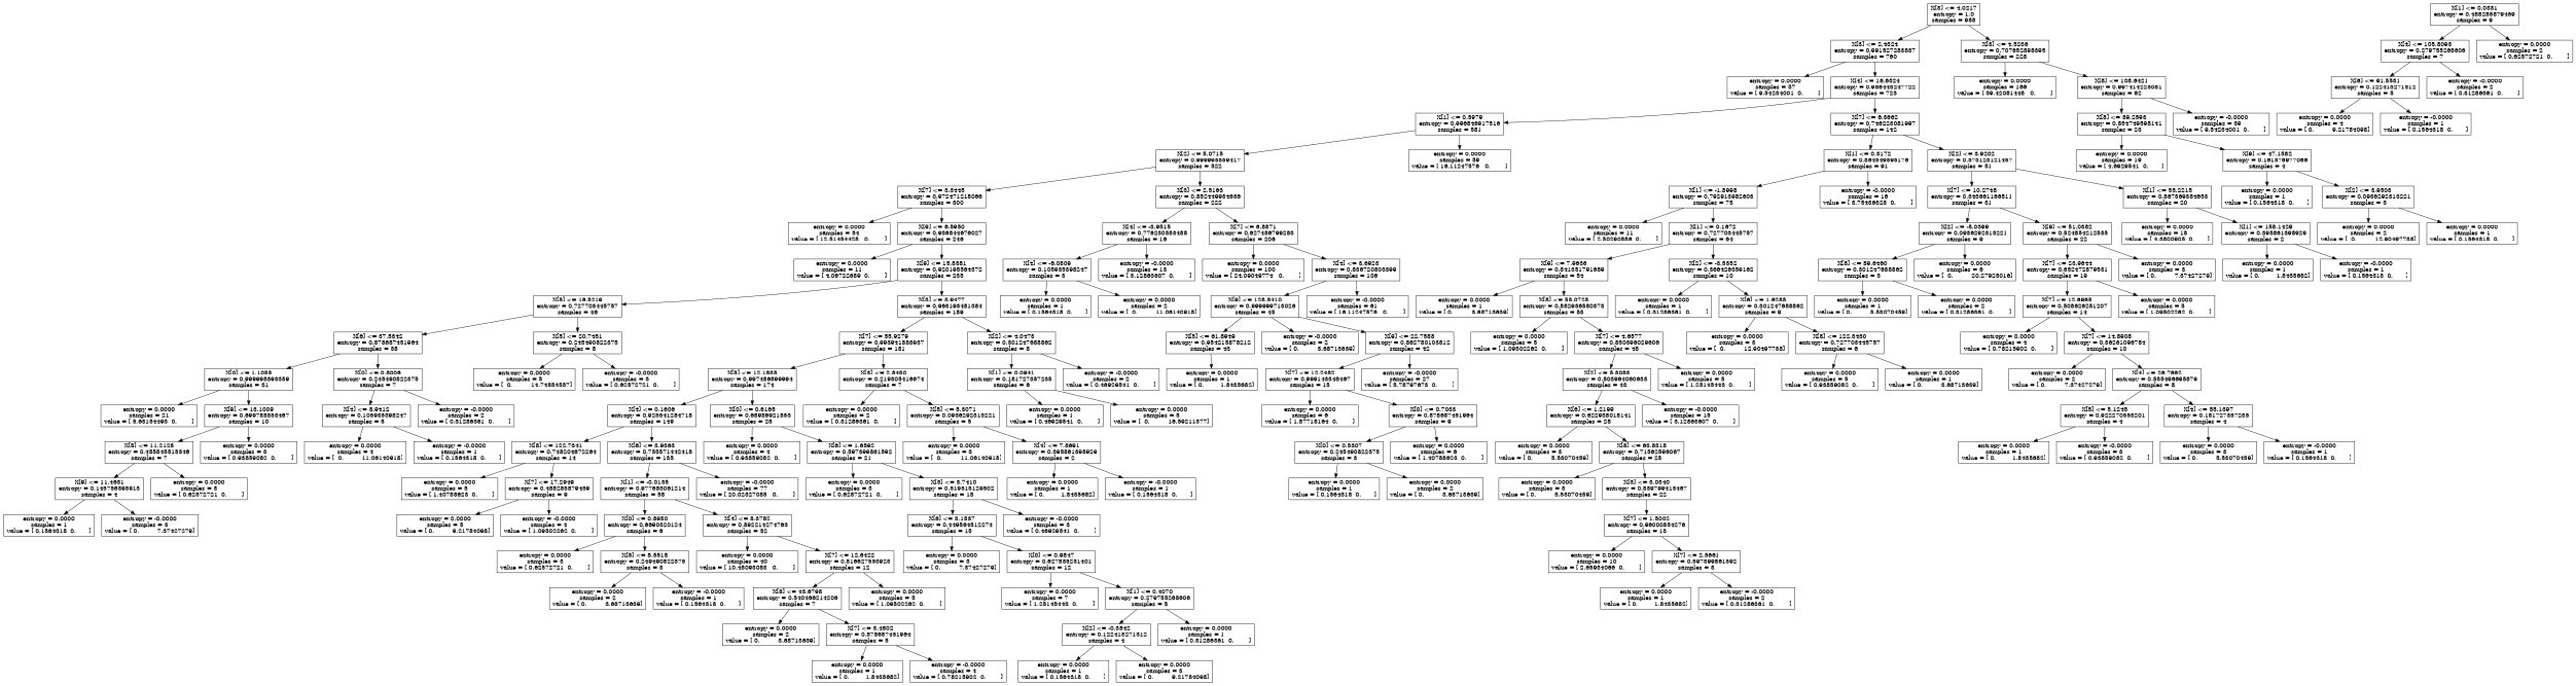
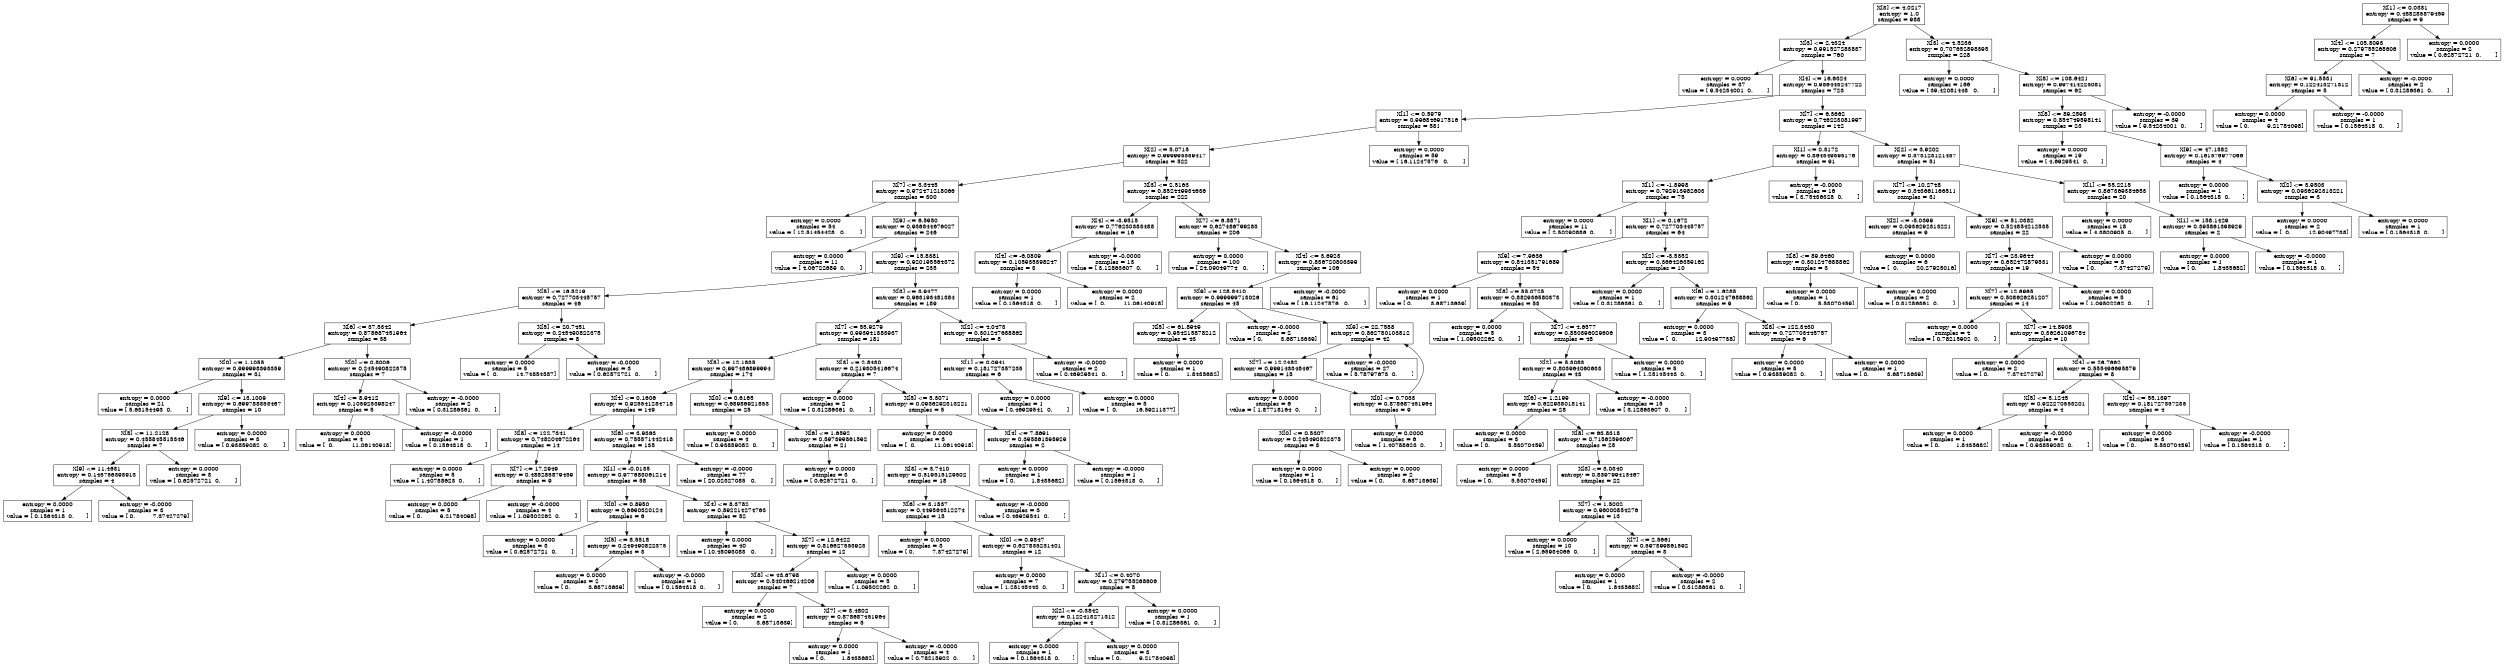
  digraph {
    node [shape=box]
    n1 [label="X[3] <= 4.0217\nentropy = 1.0\nsamples = 988"]
    n2 [label="X[3] <= 2.4324\nentropy = 0.991527283837\nsamples = 760"]
    n3 [label="X[3] <= 4.5236\nentropy = 0.707652898395\nsamples = 228"]
    n4 [label="entropy = 0.0000\nsamples = 37\nvalue = [ 9.54234001  0.        ]"]
    n5 [label="X[4] <= 16.6324\nentropy = 0.986443247722\nsamples = 723"]
    n6 [label="entropy = 0.0000\nsamples = 166\nvalue = [ 39.42081448   0.        ]"]
    n7 [label="X[8] <= 108.6421\nentropy = 0.997414225081\nsamples = 62"]
    n8 [label="X[1] <= 0.5979\nentropy = 0.996846917516\nsamples = 581"]
    n9 [label="X[7] <= 6.3662\nentropy = 0.746223081997\nsamples = 142"]
    n10 [label="X[2] <= 5.0715\nentropy = 0.999995559417\nsamples = 522"]
    n11 [label="entropy = 0.0000\nsamples = 59\nvalue = [ 16.11247576   0.        ]"]
    n12 [label="X[1] <= 0.3172\nentropy = 0.864549595176\nsamples = 91"]
    n13 [label="X[2] <= 3.9202\nentropy = 0.573123121457\nsamples = 51"]
    n14 [label="X[7] <= 3.3445\nentropy = 0.972471218066\nsamples = 300"]
    n15 [label="X[3] <= 2.5163\nentropy = 0.852449934636\nsamples = 222"]
    n16 [label="entropy = 0.0000\nsamples = 54\nvalue = [ 12.51454428   0.        ]"]
    n17 [label="X[9] <= 6.5950\nentropy = 0.936844676027\nsamples = 246"]
    n18 [label="X[4] <= -3.9515\nentropy = 0.776230383488\nsamples = 16"]
    n19 [label="X[7] <= 6.8871\nentropy = 0.627486799283\nsamples = 206"]
    n20 [label="entropy = 0.0000\nsamples = 11\nvalue = [ 4.06722689  0.        ]"]
    n21 [label="X[9] <= 15.8381\nentropy = 0.920195564372\nsamples = 235"]
    n22 [label="X[5] <= 16.5219\nentropy = 0.727703445757\nsamples = 46"]
    n23 [label="X[3] <= 3.9477\nentropy = 0.963193481384\nsamples = 189"]
    n24 [label="X[6] <= 37.5342\nentropy = 0.878687451964\nsamples = 38"]
    n25 [label="X[5] <= 20.7451\nentropy = 0.245490822375\nsamples = 8"]
    n26 [label="X[7] <= 55.9279\nentropy = 0.993941883937\nsamples = 181"]
    n27 [label="X[2] <= 4.0473\nentropy = 0.301247688862\nsamples = 8"]
    n28 [label="X[0] <= 1.1055\nentropy = 0.999998393359\nsamples = 31"]
    n29 [label="X[0] <= 0.8006\nentropy = 0.245490822375\nsamples = 7"]
    n30 [label="entropy = 0.0000\nsamples = 5\nvalue = [  0.          14.74854557]"]
    n31 [label="entropy = -0.0000\nsamples = 3\nvalue = [ 0.62572721  0.        ]"]
    n32 [label="entropy = 0.0000\nsamples = 21\nvalue = [ 5.63154493  0.        ]"]
    n33 [label="X[9] <= 13.1009\nentropy = 0.699788353467\nsamples = 10"]
-   n34 [label="X[4] <= 8.9412\nentropy = 0.105935398247\nsamples = 5"]
+   n34 [label="X[4] <= 8.9412\nentropy = 0.105925398247\nsamples = 5"]
    n35 [label="entropy = -0.0000\nsamples = 2\nvalue = [ 0.31286361  0.        ]"]
    n36 [label="X[5] <= 11.2128\nentropy = 0.455845515346\nsamples = 7"]
    n37 [label="entropy = 0.0000\nsamples = 3\nvalue = [ 0.93859082  0.        ]"]
    n38 [label="X[9] <= 11.4631\nentropy = 0.145756393913\nsamples = 4"]
    n39 [label="entropy = 0.0000\nsamples = 3\nvalue = [ 0.62572721  0.        ]"]
    n40 [label="entropy = 0.0000\nsamples = 1\nvalue = [ 0.1564318  0.       ]"]
    n41 [label="entropy = -0.0000\nsamples = 3\nvalue = [ 0.          7.37427279]"]
    n42 [label="entropy = 0.0000\nsamples = 4\nvalue = [  0.          11.06140918]"]
    n43 [label="entropy = -0.0000\nsamples = 1\nvalue = [ 0.1564318  0.       ]"]
    n44 [label="X[5] <= 12.1835\nentropy = 0.997486899994\nsamples = 174"]
    n45 [label="X[3] <= 2.8430\nentropy = 0.219305416674\nsamples = 7"]
    n46 [label="X[1] <= 0.0941\nentropy = 0.181727357235\nsamples = 6"]
    n47 [label="entropy = -0.0000\nsamples = 2\nvalue = [ 0.46929541  0.        ]"]
    n48 [label="X[4] <= 0.1606\nentropy = 0.925541284718\nsamples = 149"]
    n49 [label="X[0] <= 0.6165\nentropy = 0.68986921853\nsamples = 25"]
    n50 [label="entropy = 0.0000\nsamples = 2\nvalue = [ 0.31286361  0.        ]"]
    n51 [label="X[5] <= 5.3071\nentropy = 0.0936292313221\nsamples = 5"]
    n52 [label="X[8] <= 122.7341\nentropy = 0.748204672264\nsamples = 14"]
    n53 [label="X[6] <= 3.9363\nentropy = 0.755571442418\nsamples = 135"]
    n54 [label="entropy = 0.0000\nsamples = 4\nvalue = [ 0.93859082  0.        ]"]
    n55 [label="X[6] <= 1.6592\nentropy = 0.597399861592\nsamples = 21"]
    n56 [label="entropy = 0.0000\nsamples = 5\nvalue = [ 1.40788623  0.        ]"]
    n57 [label="X[7] <= 17.2949\nentropy = 0.488285879459\nsamples = 9"]
    n58 [label="X[1] <= -0.0135\nentropy = 0.977683061214\nsamples = 58"]
    n59 [label="entropy = -0.0000\nsamples = 77\nvalue = [ 20.02327085   0.        ]"]
    n60 [label="entropy = 0.0000\nsamples = 5\nvalue = [ 0.          9.21784098]"]
    n61 [label="entropy = -0.0000\nsamples = 4\nvalue = [ 1.09502262  0.        ]"]
    n62 [label="X[0] <= 0.8950\nentropy = 0.6690320124\nsamples = 6"]
    n63 [label="X[4] <= 8.3782\nentropy = 0.892214274763\nsamples = 52"]
    n64 [label="entropy = 0.0000\nsamples = 3\nvalue = [ 0.62572721  0.        ]"]
    n65 [label="X[5] <= 8.5518\nentropy = 0.249490822375\nsamples = 3"]
    n66 [label="entropy = 0.0000\nsamples = 40\nvalue = [ 10.48093083   0.        ]"]
    n67 [label="X[7] <= 12.6422\nentropy = 0.816627553923\nsamples = 12"]
    n68 [label="entropy = 0.0000\nsamples = 2\nvalue = [ 0.          3.68713639]"]
    n69 [label="entropy = -0.0000\nsamples = 1\nvalue = [ 0.1564318  0.       ]"]
    n70 [label="X[8] <= 43.6798\nentropy = 0.540466214206\nsamples = 7"]
    n71 [label="entropy = 0.0000\nsamples = 5\nvalue = [ 1.09502262  0.        ]"]
    n72 [label="entropy = 0.0000\nsamples = 2\nvalue = [ 0.          3.68713639]"]
    n73 [label="X[7] <= 3.4802\nentropy = 0.878687451964\nsamples = 5"]
    n74 [label="entropy = 0.0000\nsamples = 1\nvalue = [ 0.         1.8435682]"]
    n75 [label="entropy = -0.0000\nsamples = 4\nvalue = [ 0.78215902  0.        ]"]
    n76 [label="entropy = 0.0000\nsamples = 3\nvalue = [ 0.62572721  0.        ]"]
    n77 [label="X[3] <= 3.7410\nentropy = 0.519515129502\nsamples = 18"]
    n78 [label="X[6] <= 3.1537\nentropy = 0.449564512274\nsamples = 15"]
    n79 [label="entropy = -0.0000\nsamples = 3\nvalue = [ 0.46929541  0.        ]"]
    n80 [label="entropy = 0.0000\nsamples = 3\nvalue = [ 0.          7.37427279]"]
    n81 [label="X[0] <= 0.9847\nentropy = 0.627835231401\nsamples = 12"]
    n82 [label="entropy = 0.0000\nsamples = 7\nvalue = [ 1.25145443  0.        ]"]
    n83 [label="X[1] <= 0.4070\nentropy = 0.279755268606\nsamples = 5"]
    n84 [label="X[2] <= -0.3842\nentropy = 0.122413271312\nsamples = 4"]
    n85 [label="entropy = 0.0000\nsamples = 1\nvalue = [ 0.31286361  0.        ]"]
    n86 [label="entropy = 0.0000\nsamples = 1\nvalue = [ 0.1564318  0.       ]"]
    n87 [label="entropy = 0.0000\nsamples = 3\nvalue = [ 0.          9.21784098]"]
    n88 [label="entropy = 0.0000\nsamples = 3\nvalue = [  0.          11.06140918]"]
    n89 [label="X[4] <= 7.8691\nentropy = 0.395861398929\nsamples = 2"]
    n90 [label="entropy = 0.0000\nsamples = 1\nvalue = [ 0.         1.8435682]"]
    n91 [label="entropy = -0.0000\nsamples = 1\nvalue = [ 0.1564318  0.       ]"]
    n92 [label="entropy = 0.0000\nsamples = 1\nvalue = [ 0.46929541  0.        ]"]
    n93 [label="entropy = 0.0000\nsamples = 5\nvalue = [  0.          16.59211377]"]
    n94 [label="X[4] <= -6.0809\nentropy = 0.105935398247\nsamples = 3"]
    n95 [label="entropy = -0.0000\nsamples = 13\nvalue = [ 3.12863607  0.        ]"]
    n96 [label="entropy = 0.0000\nsamples = 100\nvalue = [ 24.09049774   0.        ]"]
    n97 [label="X[4] <= 3.6923\nentropy = 0.836720803399\nsamples = 106"]
    n98 [label="entropy = 0.0000\nsamples = 1\nvalue = [ 0.1564318  0.       ]"]
    n99 [label="entropy = 0.0000\nsamples = 2\nvalue = [  0.          11.06140918]"]
    n100 [label="X[9] <= 128.8410\nentropy = 0.999999713026\nsamples = 45"]
    n101 [label="entropy = -0.0000\nsamples = 61\nvalue = [ 16.11247576   0.        ]"]
    n102 [label="X[5] <= 61.8949\nentropy = 0.954215878212\nsamples = 43"]
    n103 [label="entropy = -0.0000\nsamples = 2\nvalue = [ 0.          3.68713639]"]
    n104 [label="X[9] <= 22.7588\nentropy = 0.862780103812\nsamples = 42"]
    n105 [label="entropy = 0.0000\nsamples = 1\nvalue = [ 0.         1.8435682]"]
    n106 [label="X[7] <= 12.2482\nentropy = 0.999143348467\nsamples = 15"]
    n107 [label="entropy = -0.0000\nsamples = 27\nvalue = [ 5.78797673  0.        ]"]
    n108 [label="entropy = 0.0000\nsamples = 6\nvalue = [ 1.87718164  0.        ]"]
    n109 [label="X[0] <= 0.7033\nentropy = 0.878687451964\nsamples = 9"]
    n110 [label="X[0] <= 0.5307\nentropy = 0.245490822375\nsamples = 3"]
    n111 [label="entropy = 0.0000\nsamples = 6\nvalue = [ 1.40788623  0.        ]"]
    n112 [label="entropy = 0.0000\nsamples = 1\nvalue = [ 0.1564318  0.       ]"]
    n113 [label="entropy = 0.0000\nsamples = 2\nvalue = [ 0.          3.68713639]"]
    n114 [label="X[1] <= -1.8998\nentropy = 0.792913982603\nsamples = 75"]
    n115 [label="entropy = -0.0000\nsamples = 16\nvalue = [ 3.75436328  0.        ]"]
    n116 [label="X[7] <= 10.2748\nentropy = 0.343661166511\nsamples = 31"]
    n117 [label="X[1] <= 55.2215\nentropy = 0.867369384653\nsamples = 20"]
    n118 [label="entropy = 0.0000\nsamples = 11\nvalue = [ 2.50290886  0.        ]"]
    n119 [label="X[1] <= 0.1672\nentropy = 0.727703445757\nsamples = 64"]
    n120 [label="X[9] <= 7.9636\nentropy = 0.841351791689\nsamples = 54"]
    n121 [label="X[2] <= -3.5352\nentropy = 0.366426359162\nsamples = 10"]
    n122 [label="entropy = 0.0000\nsamples = 1\nvalue = [ 0.          3.68713639]"]
    n123 [label="X[8] <= 55.0725\nentropy = 0.882936580373\nsamples = 53"]
    n124 [label="entropy = 0.0000\nsamples = 1\nvalue = [ 0.31286361  0.        ]"]
    n125 [label="X[6] <= 1.6285\nentropy = 0.301247688862\nsamples = 9"]
    n126 [label="entropy = 0.0000\nsamples = 5\nvalue = [ 1.09502262  0.        ]"]
    n127 [label="X[7] <= 4.6577\nentropy = 0.850396029606\nsamples = 48"]
    n128 [label="X[2] <= 5.3083\nentropy = 0.803964060633\nsamples = 43"]
    n129 [label="entropy = 0.0000\nsamples = 5\nvalue = [ 1.25145443  0.        ]"]
    n130 [label="X[6] <= 1.2199\nentropy = 0.622938018141\nsamples = 28"]
    n131 [label="entropy = -0.0000\nsamples = 15\nvalue = [ 3.12863607  0.        ]"]
    n132 [label="entropy = 0.0000\nsamples = 3\nvalue = [ 0.          5.53070459]"]
    n133 [label="X[8] <= 63.8318\nentropy = 0.71562596067\nsamples = 25"]
    n134 [label="entropy = 0.0000\nsamples = 3\nvalue = [ 0.          5.53070459]"]
    n135 [label="X[3] <= 3.0340\nentropy = 0.839799413467\nsamples = 22"]
    n136 [label="X[7] <= 1.5002\nentropy = 0.96000854276\nsamples = 13"]
    n137 [label="X[1] <= 0.0331\nentropy = 0.488285879459\nsamples = 9"]
    n138 [label="X[4] <= 105.8093\nentropy = 0.279755268606\nsamples = 7"]
    n139 [label="entropy = 0.0000\nsamples = 2\nvalue = [ 0.62572721  0.        ]"]
    n140 [label="entropy = 0.0000\nsamples = 10\nvalue = [ 2.65934066  0.        ]"]
    n141 [label="X[7] <= 2.5661\nentropy = 0.597399861592\nsamples = 3"]
    n142 [label="X[6] <= 91.5531\nentropy = 0.122413271312\nsamples = 5"]
    n143 [label="entropy = -0.0000\nsamples = 2\nvalue = [ 0.31286361  0.        ]"]
    n144 [label="entropy = 0.0000\nsamples = 4\nvalue = [ 0.          9.21784098]"]
    n145 [label="entropy = -0.0000\nsamples = 1\nvalue = [ 0.1564318  0.       ]"]
    n146 [label="entropy = 0.0000\nsamples = 1\nvalue = [ 0.         1.8435682]"]
    n147 [label="entropy = -0.0000\nsamples = 2\nvalue = [ 0.31286361  0.        ]"]
    n148 [label="entropy = 0.0000\nsamples = 3\nvalue = [  0.          12.90497738]"]
    n149 [label="X[8] <= 122.3430\nentropy = 0.727703445757\nsamples = 6"]
    n150 [label="entropy = 0.0000\nsamples = 5\nvalue = [ 0.93859082  0.        ]"]
    n151 [label="entropy = 0.0000\nsamples = 1\nvalue = [ 0.          3.68713639]"]
    n152 [label="X[2] <= -5.0399\nentropy = 0.0936292313221\nsamples = 9"]
    n153 [label="X[9] <= 51.0382\nentropy = 0.524854212535\nsamples = 22"]
    n154 [label="entropy = 0.0000\nsamples = 18\nvalue = [ 4.3800905  0.       ]"]
    n155 [label="X[1] <= 158.1429\nentropy = 0.395861398929\nsamples = 2"]
    n156 [label="X[8] <= 89.6460\nentropy = 0.301247688862\nsamples = 3"]
    n157 [label="entropy = 0.0000\nsamples = 6\nvalue = [  0.          20.27925016]"]
    n158 [label="X[7] <= 23.9644\nentropy = 0.652472879531\nsamples = 19"]
    n159 [label="entropy = 0.0000\nsamples = 3\nvalue = [ 0.          7.37427279]"]
    n160 [label="entropy = 0.0000\nsamples = 1\nvalue = [ 0.          5.53070459]"]
    n161 [label="entropy = 0.0000\nsamples = 2\nvalue = [ 0.31286361  0.        ]"]
    n162 [label="X[7] <= 12.6965\nentropy = 0.508626251207\nsamples = 14"]
    n163 [label="entropy = 0.0000\nsamples = 5\nvalue = [ 1.09502262  0.        ]"]
    n164 [label="entropy = 0.0000\nsamples = 4\nvalue = [ 0.78215902  0.        ]"]
    n165 [label="X[7] <= 14.8908\nentropy = 0.36261096784\nsamples = 10"]
    n166 [label="entropy = 0.0000\nsamples = 2\nvalue = [ 0.          7.37427279]"]
    n167 [label="X[4] <= 26.7662\nentropy = 0.555496695879\nsamples = 8"]
    n168 [label="X[5] <= 5.1245\nentropy = 0.922270553201\nsamples = 4"]
    n169 [label="X[4] <= 55.1397\nentropy = 0.181727357235\nsamples = 4"]
    n170 [label="entropy = 0.0000\nsamples = 1\nvalue = [ 0.         1.8435682]"]
    n171 [label="entropy = -0.0000\nsamples = 3\nvalue = [ 0.93859082  0.        ]"]
    n172 [label="entropy = 0.0000\nsamples = 3\nvalue = [ 0.          5.53070459]"]
    n173 [label="entropy = -0.0000\nsamples = 1\nvalue = [ 0.1564318  0.       ]"]
    n174 [label="entropy = 0.0000\nsamples = 1\nvalue = [ 0.         1.8435682]"]
    n175 [label="entropy = -0.0000\nsamples = 1\nvalue = [ 0.1564318  0.       ]"]
    n176 [label="X[8] <= 89.2593\nentropy = 0.854749598141\nsamples = 23"]
    n177 [label="entropy = -0.0000\nsamples = 39\nvalue = [ 9.54234001  0.        ]"]
    n178 [label="entropy = 0.0000\nsamples = 19\nvalue = [ 4.6929541  0.       ]"]
    n179 [label="X[9] <= 47.1582\nentropy = 0.161576977066\nsamples = 4"]
    n180 [label="entropy = 0.0000\nsamples = 1\nvalue = [ 0.1564318  0.       ]"]
    n181 [label="X[2] <= 3.9503\nentropy = 0.0936292313221\nsamples = 3"]
    n182 [label="entropy = 0.0000\nsamples = 2\nvalue = [  0.          12.90497738]"]
    n183 [label="entropy = 0.0000\nsamples = 1\nvalue = [ 0.1564318  0.       ]"]
    n1 -> n2
    n1 -> n3
    n2 -> n4
    n2 -> n5
    n3 -> n6
    n3 -> n7
    n5 -> n8
    n5 -> n9
    n7 -> n176
    n7 -> n177
    n8 -> n10
    n8 -> n11
    n9 -> n12
    n9 -> n13
    n10 -> n14
    n10 -> n15
    n12 -> n114
    n12 -> n115
    n13 -> n116
    n13 -> n117
    n14 -> n16
    n14 -> n17
    n15 -> n18
    n15 -> n19
    n17 -> n20
    n17 -> n21
    n18 -> n94
    n18 -> n95
    n19 -> n96
    n19 -> n97
    n21 -> n22
    n21 -> n23
    n22 -> n24
    n22 -> n25
    n23 -> n26
    n23 -> n27
    n24 -> n28
    n24 -> n29
    n25 -> n30
    n25 -> n31
    n26 -> n44
    n26 -> n45
    n27 -> n46
    n27 -> n47
    n28 -> n32
    n28 -> n33
    n29 -> n34
    n29 -> n35
    n33 -> n36
    n33 -> n37
    n34 -> n42
    n34 -> n43
    n36 -> n38
    n36 -> n39
    n38 -> n40
    n38 -> n41
    n44 -> n48
    n44 -> n49
    n45 -> n50
    n45 -> n51
    n46 -> n92
    n46 -> n93
    n48 -> n52
    n48 -> n53
    n49 -> n54
    n49 -> n55
    n51 -> n88
    n51 -> n89
    n52 -> n56
    n52 -> n57
    n53 -> n58
    n53 -> n59
    n55 -> n76
-   n55 -> n77
    n57 -> n60
    n57 -> n61
    n58 -> n62
    n58 -> n63
    n62 -> n64
    n62 -> n65
    n63 -> n66
    n63 -> n67
    n65 -> n68
    n65 -> n69
    n67 -> n70
    n67 -> n71
    n70 -> n72
    n70 -> n73
    n73 -> n74
    n73 -> n75
    n77 -> n78
    n77 -> n79
    n78 -> n80
    n78 -> n81
    n81 -> n82
    n81 -> n83
    n83 -> n84
    n83 -> n85
    n84 -> n86
    n84 -> n87
    n89 -> n90
    n89 -> n91
    n94 -> n98
    n94 -> n99
    n97 -> n100
    n97 -> n101
    n100 -> n102
    n100 -> n103
    n100 -> n104
    n102 -> n105
    n104 -> n106
    n104 -> n107
    n106 -> n108
    n106 -> n109
-   n109 -> n110
+   n109 -> n104
    n109 -> n111
    n110 -> n112
    n110 -> n113
    n114 -> n118
    n114 -> n119
    n116 -> n152
    n116 -> n153
    n117 -> n154
    n117 -> n155
    n119 -> n120
    n119 -> n121
    n120 -> n122
    n120 -> n123
    n121 -> n124
    n121 -> n125
    n123 -> n126
    n123 -> n127
    n125 -> n148
    n125 -> n149
    n127 -> n128
    n127 -> n129
    n128 -> n130
    n128 -> n131
    n130 -> n132
    n130 -> n133
    n133 -> n134
    n133 -> n135
    n135 -> n136
    n136 -> n140
    n136 -> n141
    n137 -> n138
    n137 -> n139
    n138 -> n142
    n138 -> n143
    n141 -> n146
    n141 -> n147
    n142 -> n144
    n142 -> n145
    n149 -> n150
    n149 -> n151
-   n152 -> n156
    n152 -> n157
    n153 -> n158
    n153 -> n159
    n155 -> n174
    n155 -> n175
    n156 -> n160
    n156 -> n161
    n158 -> n162
    n158 -> n163
    n162 -> n164
    n162 -> n165
    n165 -> n166
    n165 -> n167
    n167 -> n168
    n167 -> n169
    n168 -> n170
    n168 -> n171
    n169 -> n172
    n169 -> n173
    n176 -> n178
    n176 -> n179
    n179 -> n180
    n179 -> n181
    n181 -> n182
    n181 -> n183
  }
